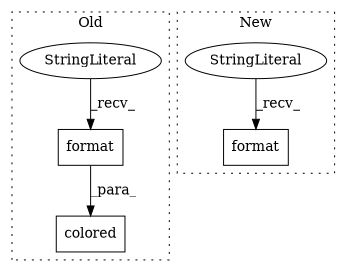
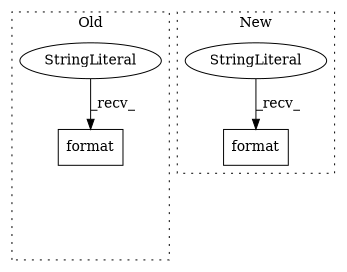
  digraph {
    node [a=32 l="7,1" shape=box]
-   n1 [l="8,1" label=colored s="1085,1130"]
    n2 [label=format s="1105,1129"]
    n3 [a=45 l=11 label=StringLiteral s=1093 shape=ellipse]
    n4 [label=format s="1696,1737"]
    n5 [a=45 l=11 label=StringLiteral s=1684 shape=ellipse]
    subgraph cluster_1 {
      label=Old
      style=dotted
-     n1
      n2
      n3
    }
    subgraph cluster_2 {
      label=New
      style=dotted
      n4
      n5
    }
-   n2 -> n1 [label=_para_]
    n3 -> n2 [label=_recv_]
    n5 -> n4 [label=_recv_]
  }
